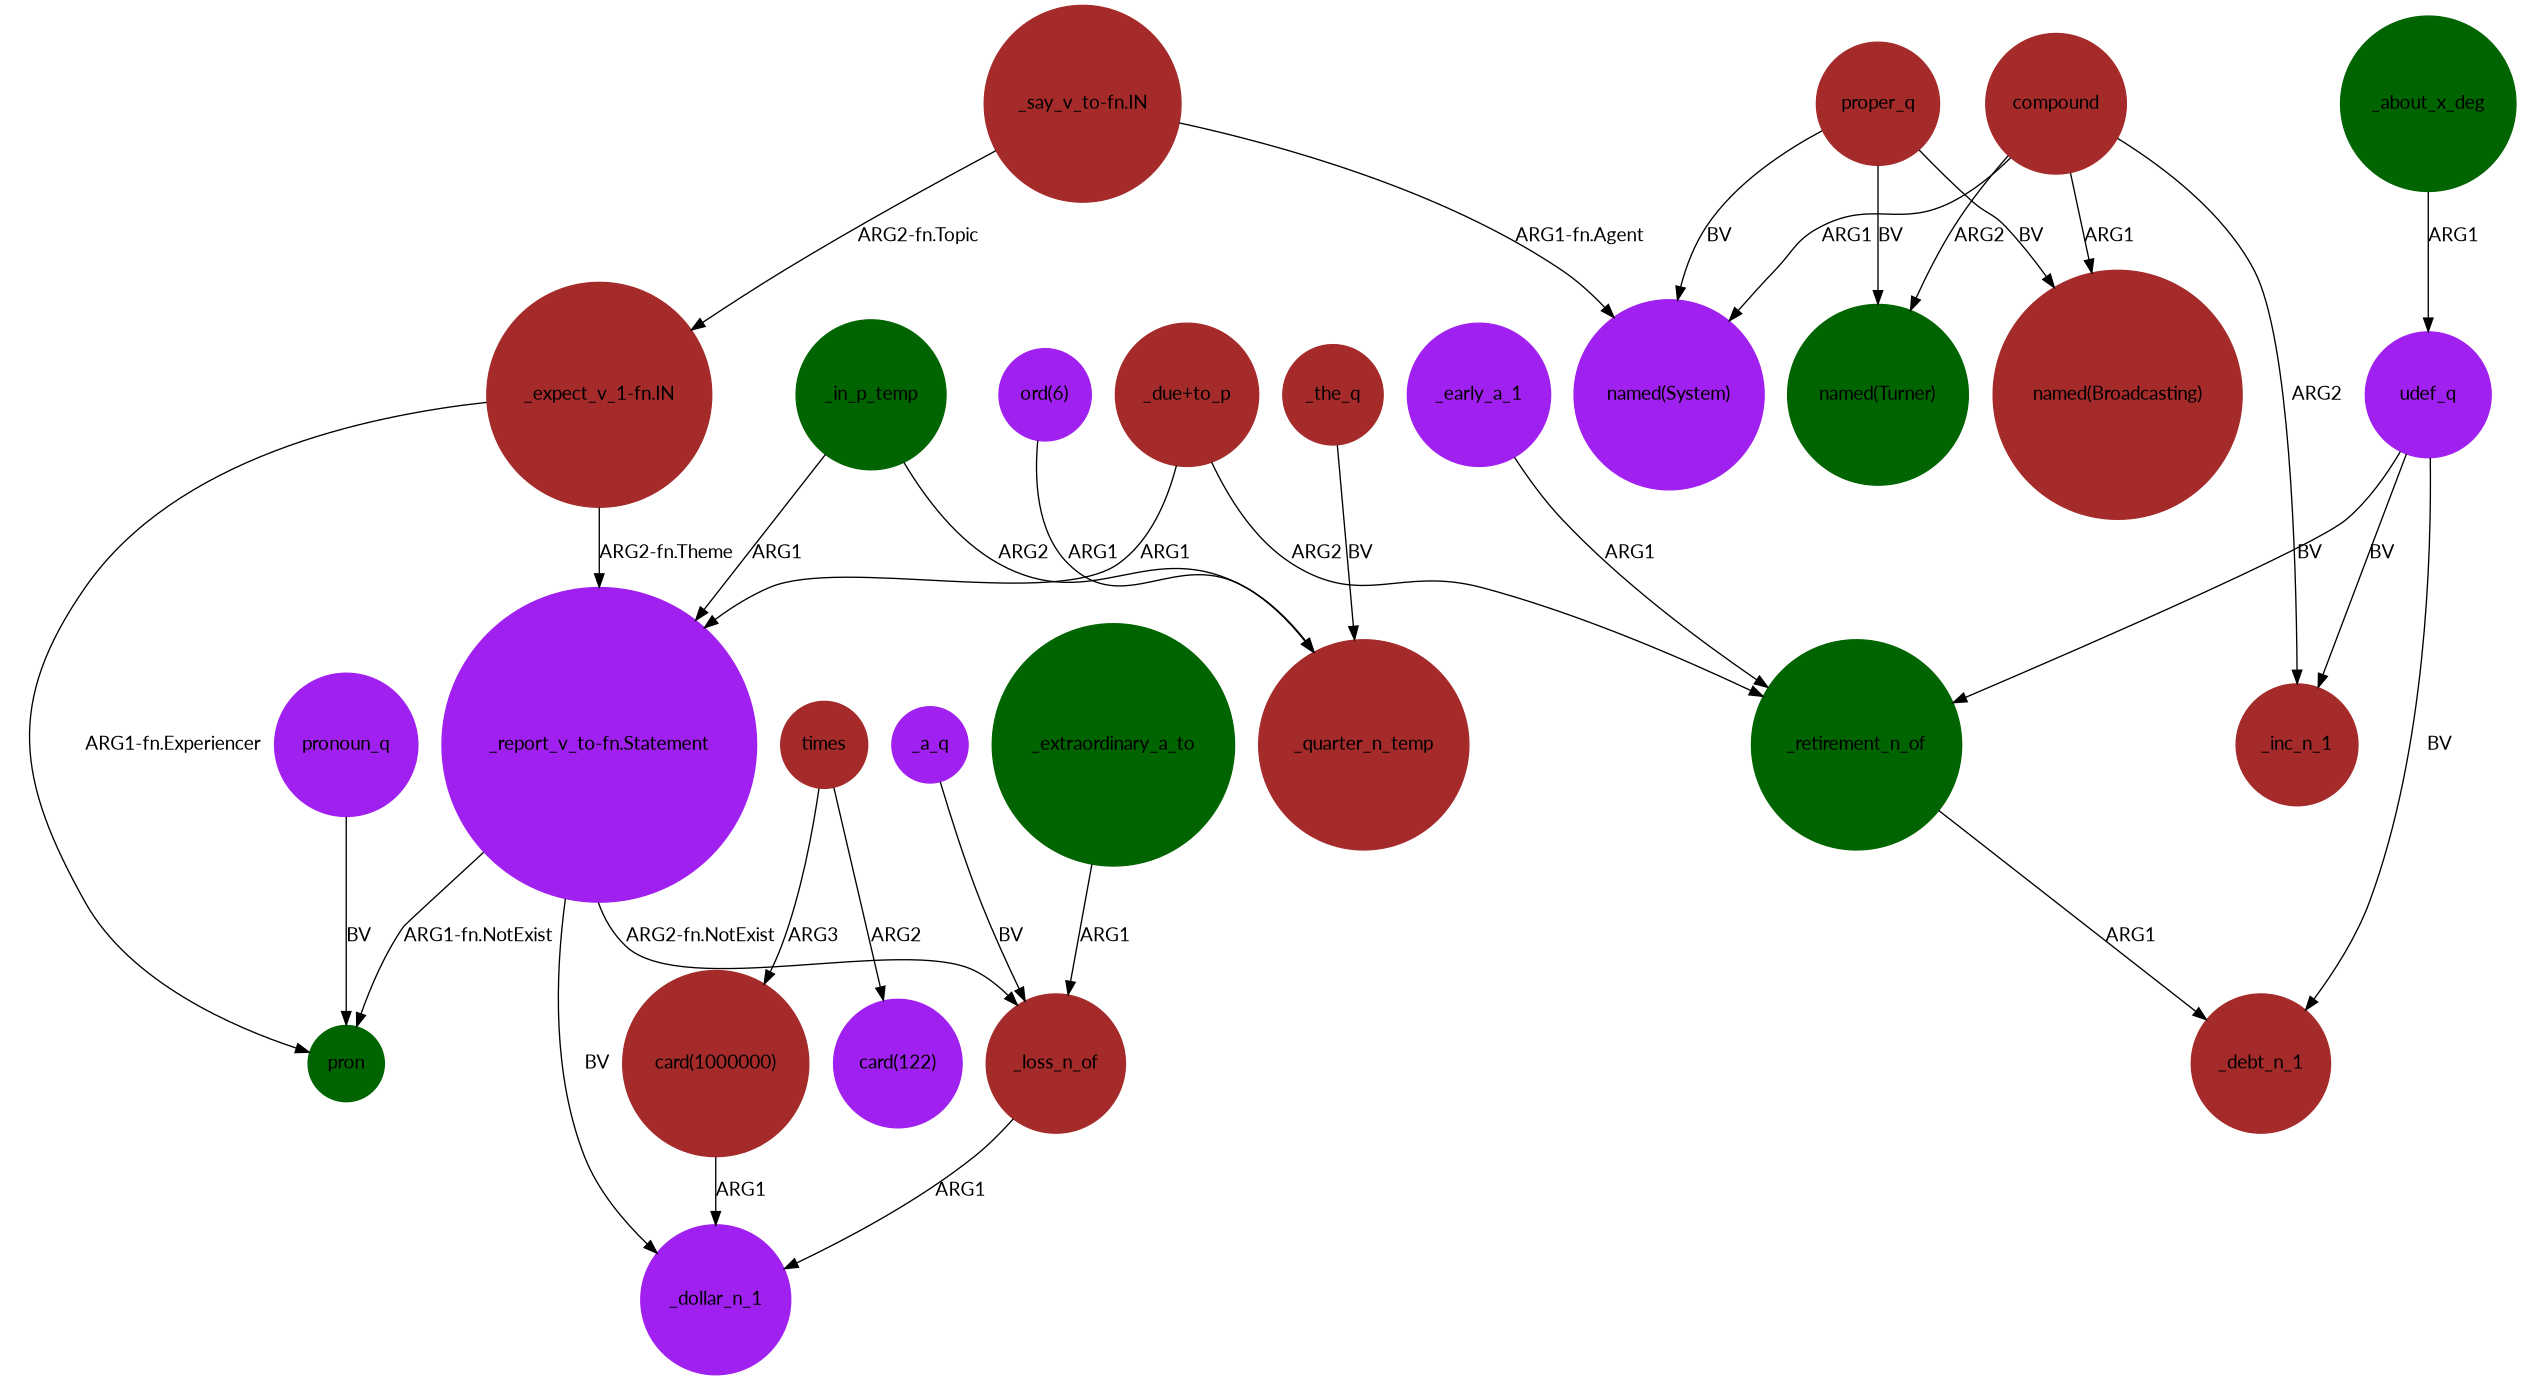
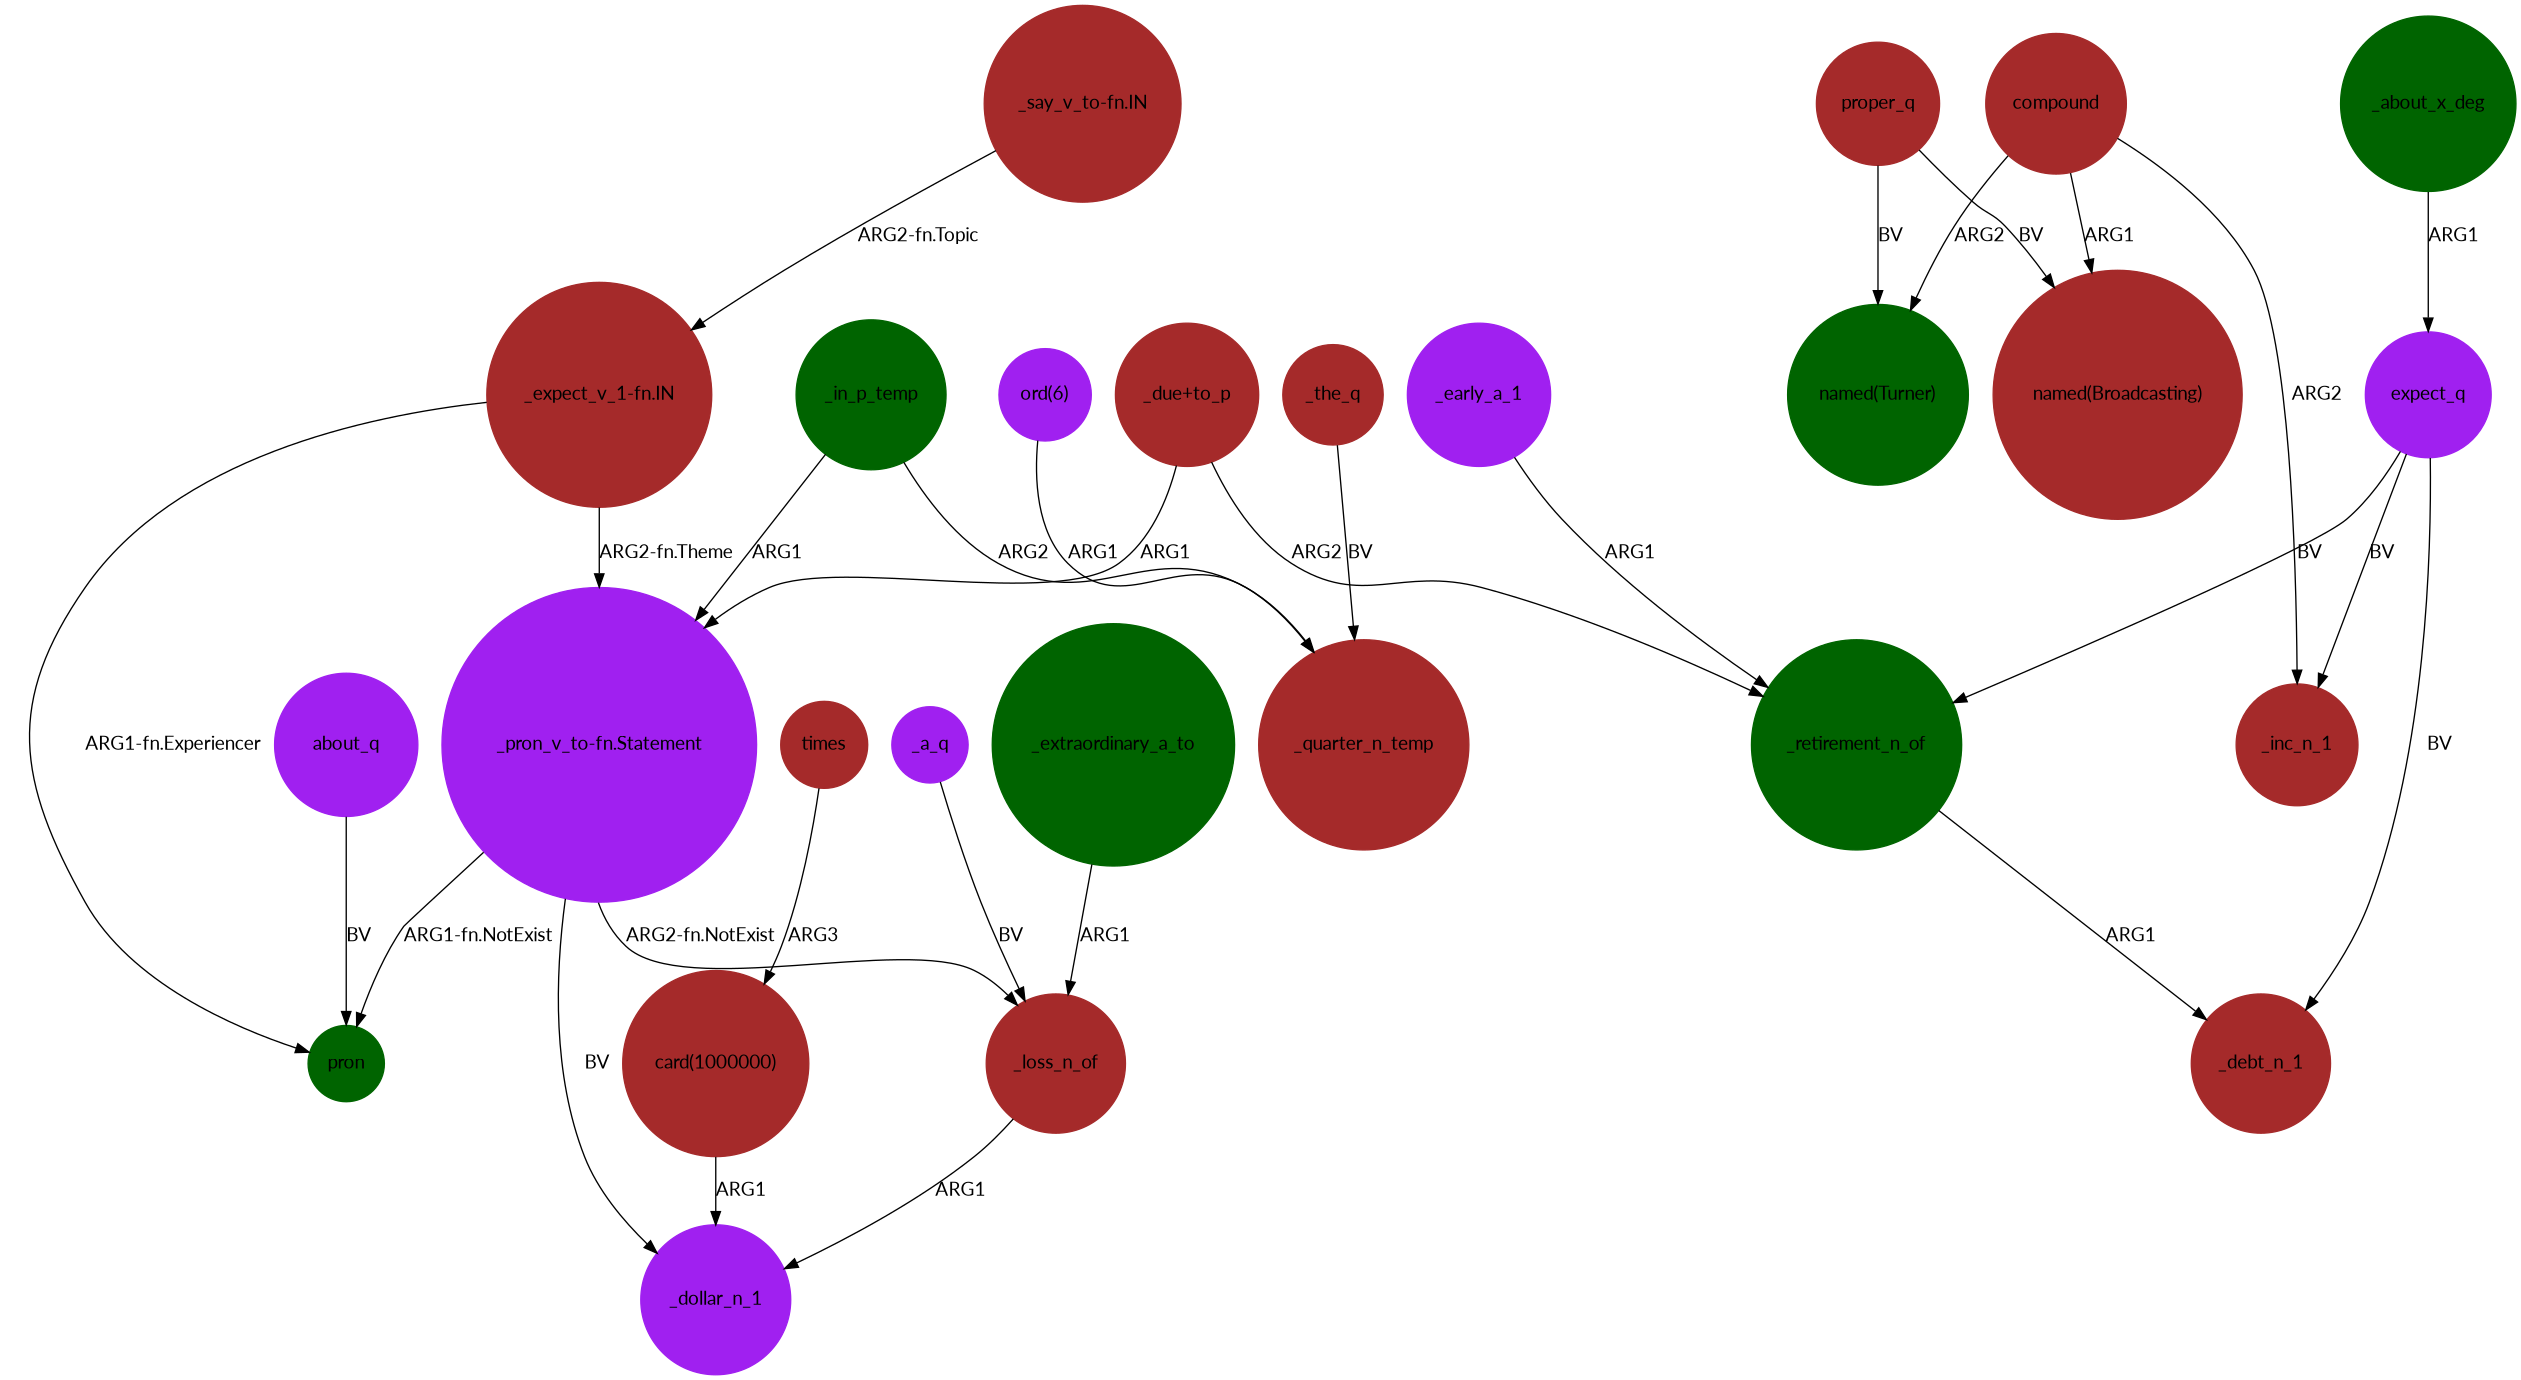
  digraph {
    fontname=Lato
    node [color=brown fontname=Lato shape=circle style=filled]
    edge [fontname=Lato]
-   "named(System)" [color=purple]
    "_say_v_to-fn.IN"
    "_expect_v_1-fn.IN"
-   "_report_v_to-fn.Statement" [color=purple]
+   "_report_v_to-fn.Statement" [color=purple label="_pron_v_to-fn.Statement"]
    pron [color=darkgreen]
    _dollar_n_1 [color=purple]
    "card(1000000)"
    proper_q
    "named(Turner)" [color=darkgreen]
    "named(Broadcasting)"
-   udef_q [color=purple]
+   udef_q [color=purple label=expect_q]
    _inc_n_1
    _debt_n_1
    _retirement_n_of [color=darkgreen]
    _in_p_temp [color=darkgreen]
    _quarter_n_temp
    _loss_n_of
    _a_q [color=purple]
    n19 [color=purple label="ord(6)"]
    compound
    "_due+to_p"
    _the_q
    _about_x_deg [color=darkgreen]
-   pronoun_q [color=purple]
+   pronoun_q [color=purple label=about_q]
    times
-   "card(122)" [color=purple]
    _extraordinary_a_to [color=darkgreen]
    _early_a_1 [color=purple]
-   "_say_v_to-fn.IN" -> "named(System)" [label="ARG1-fn.Agent"]
    "_say_v_to-fn.IN" -> "_expect_v_1-fn.IN" [label="ARG2-fn.Topic"]
    "_expect_v_1-fn.IN" -> "_report_v_to-fn.Statement" [label="ARG2-fn.Theme"]
    "_expect_v_1-fn.IN" -> pron [label="ARG1-fn.Experiencer"]
    "_report_v_to-fn.Statement" -> pron [label="ARG1-fn.NotExist"]
    "_report_v_to-fn.Statement" -> _dollar_n_1 [label=BV]
    "_report_v_to-fn.Statement" -> _loss_n_of [label="ARG2-fn.NotExist"]
    "card(1000000)" -> _dollar_n_1 [label=ARG1]
-   proper_q -> "named(System)" [label=BV]
    proper_q -> "named(Turner)" [label=BV]
    proper_q -> "named(Broadcasting)" [label=BV]
    udef_q -> _inc_n_1 [label=BV]
    udef_q -> _debt_n_1 [label=BV]
    udef_q -> _retirement_n_of [label=BV]
    _retirement_n_of -> _debt_n_1 [label=ARG1]
    _in_p_temp -> "_report_v_to-fn.Statement" [label=ARG1]
    _in_p_temp -> _quarter_n_temp [label=ARG2]
    _loss_n_of -> _dollar_n_1 [label=ARG1]
    _a_q -> _loss_n_of [label=BV]
    n19 -> _quarter_n_temp [label=ARG1]
-   compound -> "named(System)" [label=ARG1]
    compound -> "named(Turner)" [label=ARG2]
    compound -> "named(Broadcasting)" [label=ARG1]
    compound -> _inc_n_1 [label=ARG2]
    "_due+to_p" -> "_report_v_to-fn.Statement" [label=ARG1]
    "_due+to_p" -> _retirement_n_of [label=ARG2]
    _the_q -> _quarter_n_temp [label=BV]
    _about_x_deg -> udef_q [label=ARG1]
    pronoun_q -> pron [label=BV]
    times -> "card(1000000)" [label=ARG3]
-   times -> "card(122)" [label=ARG2]
    _extraordinary_a_to -> _loss_n_of [label=ARG1]
    _early_a_1 -> _retirement_n_of [label=ARG1]
  }
